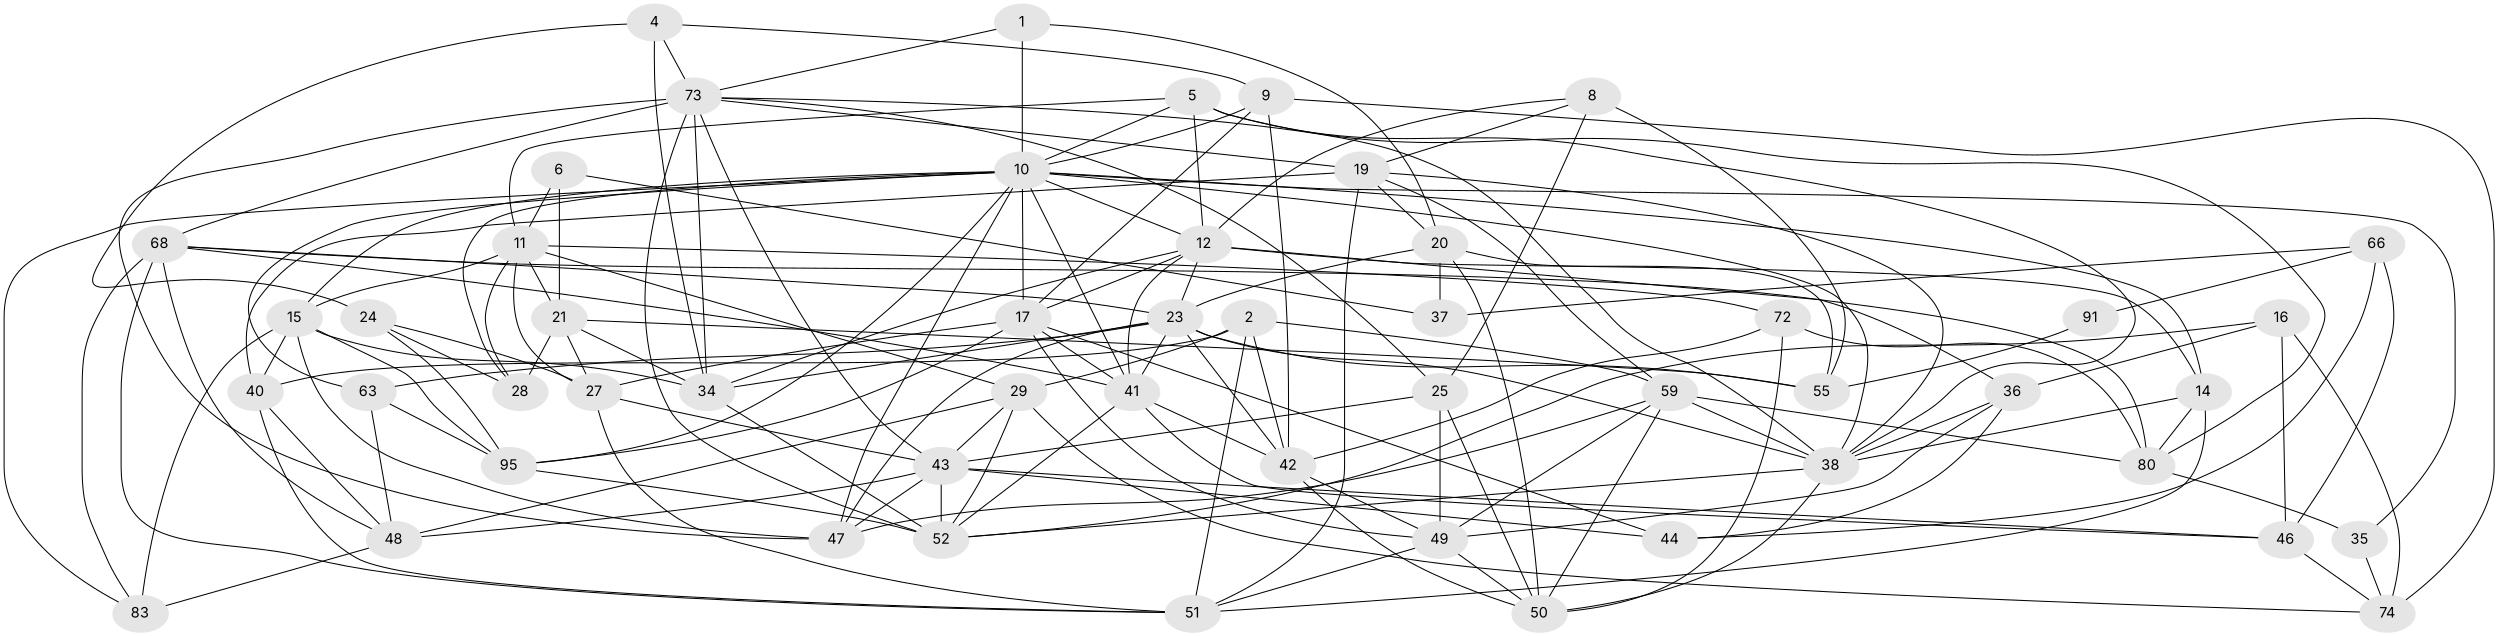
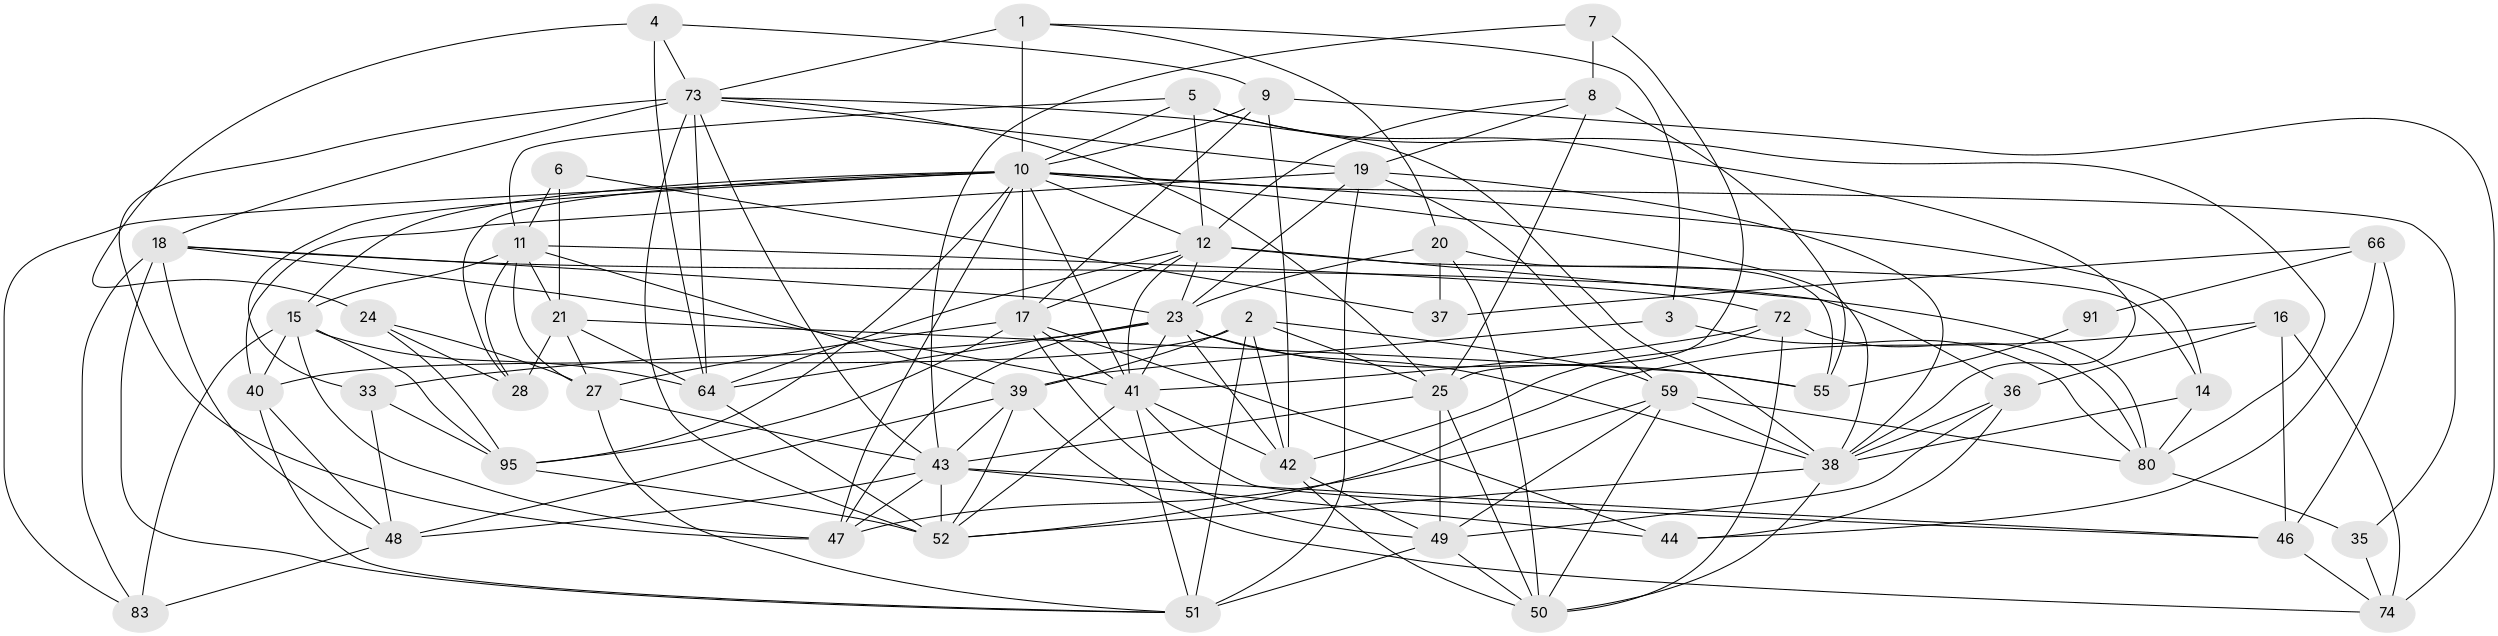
  graph {
    fontname=Inter
    node [color=gray90 fontname=Inter style=filled]
    edge [fontname=Inter weight=1.0]
    1
+   3
    n3 [label=73]
    20
    10
-   39 [label=29]
+   39
    n7 [label=80]
    4
    9
    24
-   34
+   34 [label=64]
    25
    38
    43
    19
    47
-   18 [label=68]
+   18
    52
    37
    55
    23
    50
    2
    n24 [label=59]
    40
    42
    51
    49
    n29 [label=74]
    48
    35
    17
    27
    28
    n35 [label=95]
    5
    11
    12
    14
    15
-   33 [label=63]
+   33
    41
    n43 [label=83]
    21
    n45 [label=72]
    36
    6
+   7
    8
    46
    44
    16
    n53 [label=66]
    n54 [label=91]
+   1 -- 3
    1 -- n3 [weight=2.0]
    1 -- 20
    1 -- 10
+   3 -- 39
+   3 -- n7
    n3 -- 34
    n3 -- 25
    n3 -- 38
    n3 -- 43
    n3 -- 19
    n3 -- 47
    n3 -- 18 [weight=2.0]
    n3 -- 52 [weight=2.0]
    20 -- 37
    20 -- 55
    20 -- 23
    20 -- 50
    10 -- 38
    10 -- 47
    10 -- 35
    10 -- 17
    10 -- 28 [weight=2.0]
    10 -- n35
    10 -- 12
    10 -- 14
    10 -- 15 [weight=2.0]
    10 -- 33
    10 -- 41
    10 -- n43
    39 -- 43
    39 -- 52
    39 -- n29
    39 -- 48
    n7 -- 35
    4 -- n3
    4 -- 9
    4 -- 24
    4 -- 34
    9 -- 10
    9 -- 42
    9 -- n29 [weight=2.0]
    9 -- 17
    24 -- 27
    24 -- 28
    24 -- n35
    34 -- 52
    25 -- 43
    25 -- 50
    25 -- 49
    38 -- 52
    38 -- 50
    43 -- 47
    43 -- 52
    43 -- 48 [weight=2.0]
    43 -- 46
    43 -- 44
-   19 -- 20
+   19 -- 23
    19 -- 38
    19 -- n24
    19 -- 40
    19 -- 51 [weight=2.0]
    18 -- n7
    18 -- 23
    18 -- 51
    18 -- 48
    18 -- 41
    18 -- n43
    23 -- 34 [weight=2.0]
    23 -- 38
    23 -- 47
    23 -- 55
    23 -- 42
    23 -- 33
    23 -- 41
    2 -- 39
+   2 -- 25
    2 -- n24
    2 -- 40
    2 -- 42
    2 -- 51
    n24 -- n7
    n24 -- 38 [weight=2.0]
    n24 -- 47
    n24 -- 50
    n24 -- 49
    40 -- 51
    40 -- 48
    42 -- 50
    42 -- 49
    49 -- 50
    49 -- 51
    48 -- n43
    35 -- n29
    17 -- 49
    17 -- 27
    17 -- n35
    17 -- 41 [weight=2.0]
    17 -- 44
    27 -- 43
    27 -- 51
    n35 -- 52
    5 -- 10
    5 -- n7
    5 -- 38
    5 -- 11
    5 -- 12
    11 -- 39
    11 -- 27
    11 -- 28
    11 -- 15 [weight=2.0]
    11 -- 21
    11 -- n45 [weight=2.0]
    12 -- 34
    12 -- 23
    12 -- 17
    12 -- 14
    12 -- 41
    12 -- 36
    14 -- n7
    14 -- 38
    15 -- 34
    15 -- 47
    15 -- 40
    15 -- n35
    15 -- n43
    33 -- 48
    33 -- n35
    41 -- 52
    41 -- 42
-   14 -- 51
+   41 -- 51
    41 -- 46
    21 -- 34 [weight=2.0]
    21 -- 55
    21 -- 27 [weight=2.0]
    21 -- 28
    n45 -- n7
    n45 -- 50
    n45 -- 42
+   n45 -- 41
    36 -- 38 [weight=2.0]
    36 -- 49
    36 -- 44
    6 -- 37
    6 -- 11
    6 -- 21
+   7 -- 25
+   7 -- 43
+   7 -- 8
    8 -- 25
    8 -- 19
    8 -- 55
    8 -- 12
    46 -- n29
    16 -- 52
    16 -- n29
    16 -- 36
    16 -- 46
    n53 -- 37
    n53 -- 46 [weight=2.0]
    n53 -- 44
    n53 -- n54
    n54 -- 55
  }
